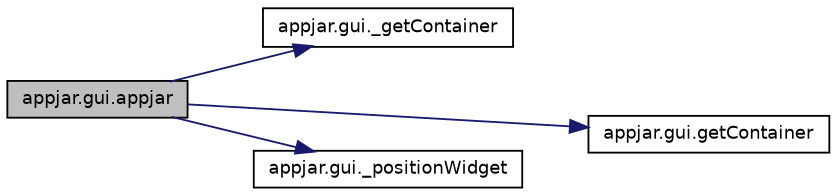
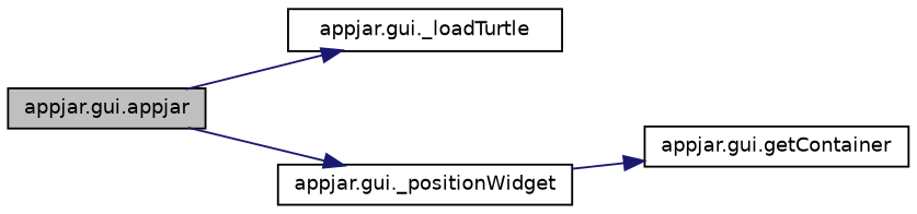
  digraph {
    rankdir=LR
    node [color=black fillcolor=white fontname=Helvetica fontsize=10 shape=record style=filled]
    edge [color=midnightblue fontname=Helvetica fontsize=10 labelfontname=Helvetica labelfontsize=10 style=solid]
    n1 [fillcolor=grey75 fontcolor=black height=0.2 label="appjar.gui.appjar" width=0.4]
-   n2 [height=0.2 label="appjar.gui._getContainer" width=0.4]
+   n2 [height=0.2 label="appjar.gui._loadTurtle" width=0.4]
    n3 [height=0.2 label="appjar.gui.getContainer" width=0.4]
    n4 [height=0.2 label="appjar.gui._positionWidget" width=0.4]
    n1 -> n2
-   n1 -> n3
+   n4 -> n3
    n1 -> n4
  }
